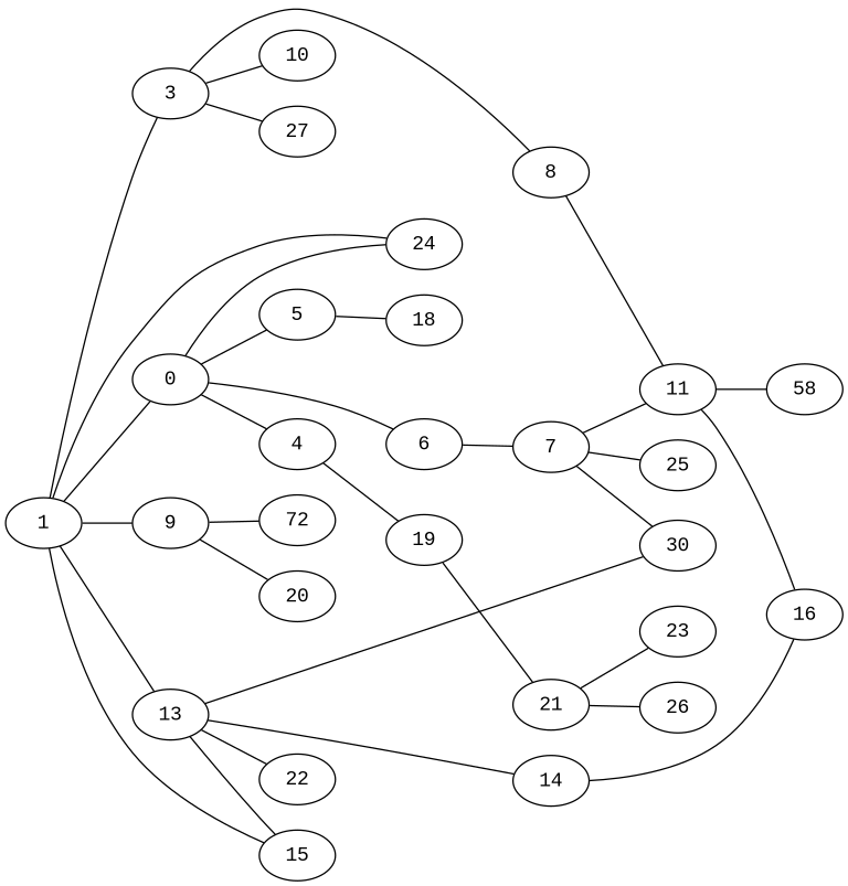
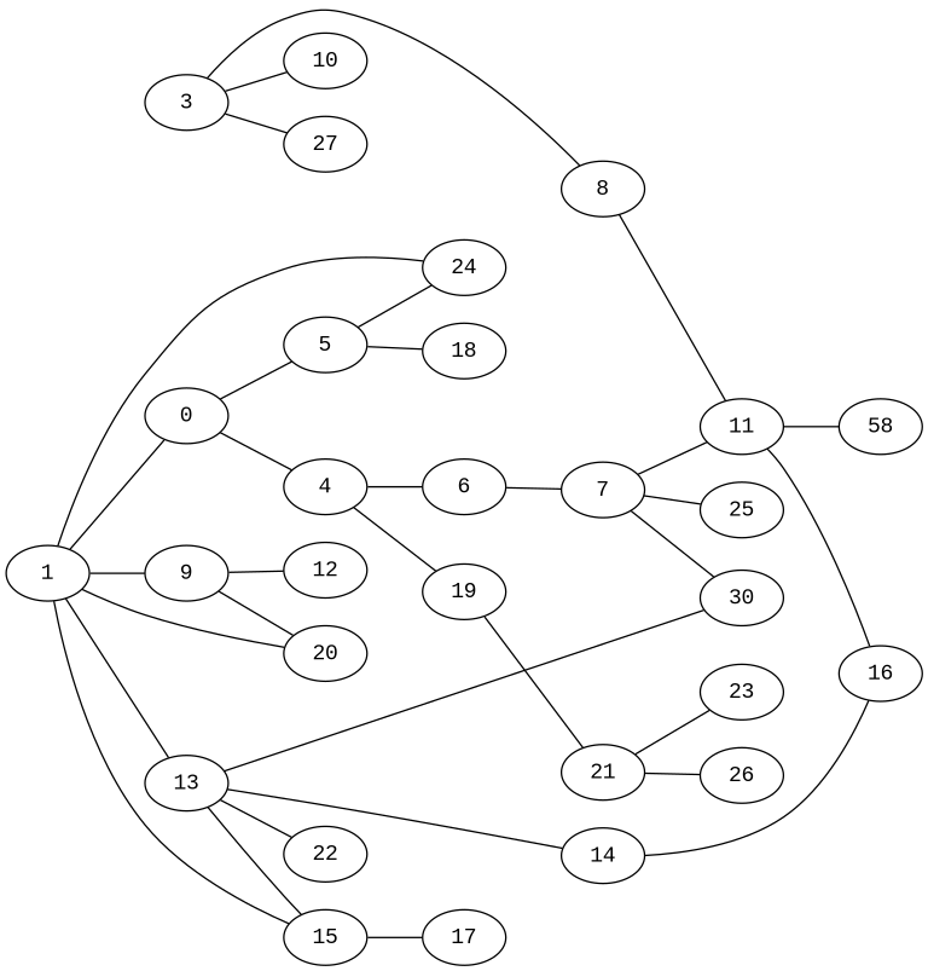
  graph {
    fontname="Liberation Mono"
    rankdir=LR
    node [fontname="Liberation Mono"]
    edge [fontname="Liberation Mono"]
    n1 [label=0]
    1
    3
    9
    13
    15
    24
    4
    5
    6
    8
    10
    27
-   12 [label=72]
+   12
    20
    30
    14
    22
+   17
    19
    18
    7
    11
    16
    21
    25
    n27 [label=58]
    23
    26
-   n1 -- 24
+   5 -- 24
    n1 -- 4
    n1 -- 5
-   n1 -- 6
+   4 -- 6
    1 -- n1
-   1 -- 3
+   1 -- 20
    1 -- 9
    1 -- 13
    1 -- 15
    1 -- 24
    3 -- 8
    3 -- 10
    3 -- 27
    9 -- 12
    9 -- 20
    13 -- 15
    13 -- 30
    13 -- 14
    13 -- 22
+   15 -- 17
    4 -- 19
    5 -- 18
    6 -- 7
    8 -- 11
    14 -- 16
    19 -- 21
    7 -- 30
    7 -- 11
    7 -- 25
    11 -- 16
    11 -- n27
    21 -- 23
    21 -- 26
  }
